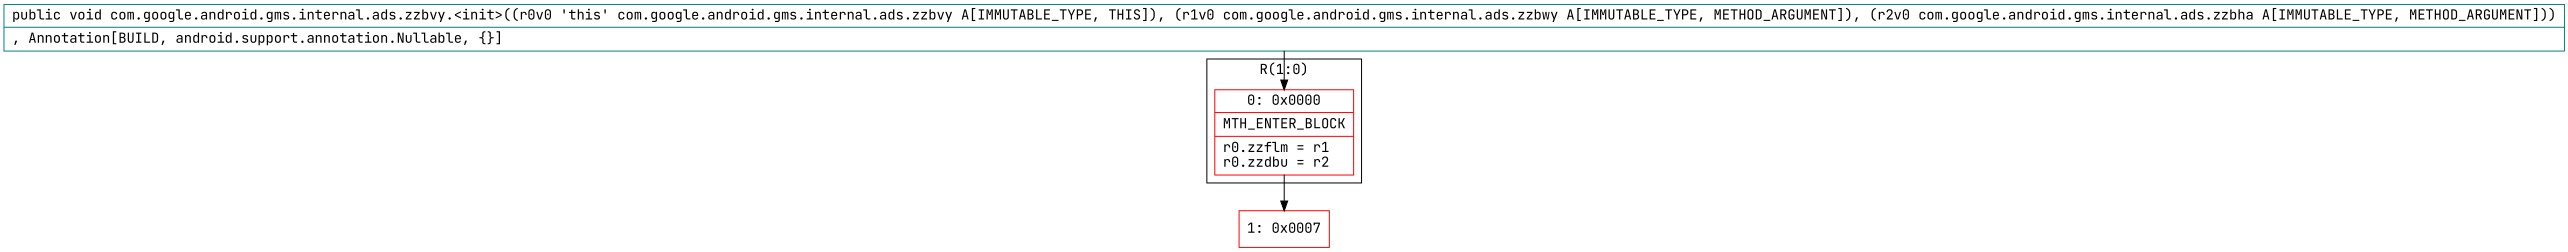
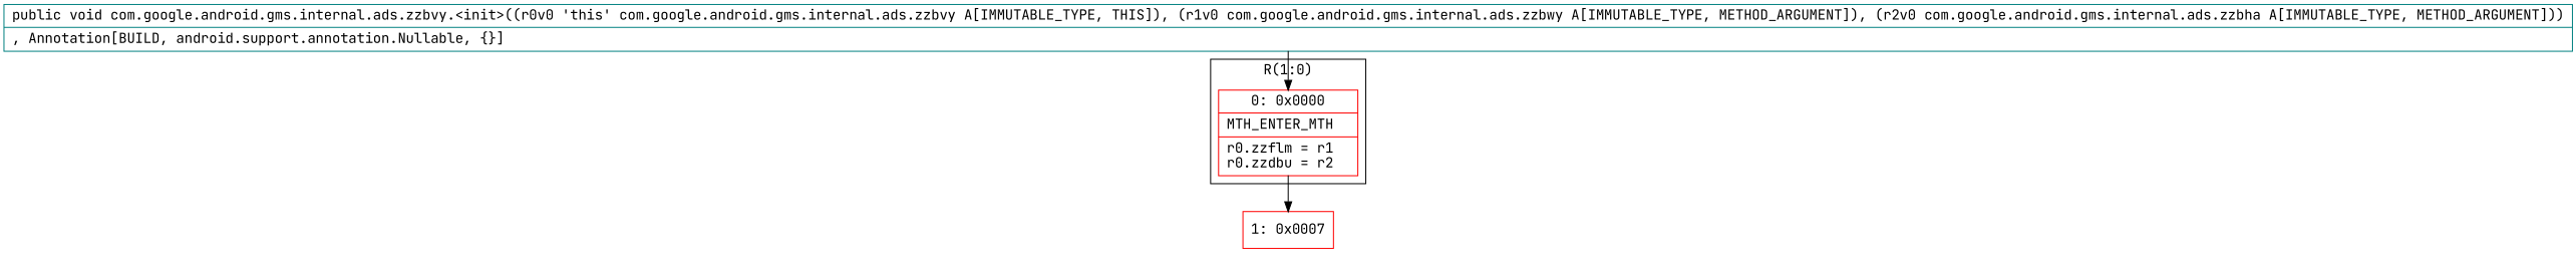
  digraph {
    fontname="JetBrains Mono"
    node [color=red shape=record fontname="JetBrains Mono"]
    edge [fontname="JetBrains Mono"]
-   n1 [label="{0\:\ 0x0000|MTH_ENTER_BLOCK\l|r0.zzflm = r1\lr0.zzdbu = r2\l}"]
+   n1 [label="{0\:\ 0x0000|MTH_ENTER_MTH\l|r0.zzflm = r1\lr0.zzdbu = r2\l}"]
    n2 [label="{1\:\ 0x0007}"]
    n3 [label="{public void com.google.android.gms.internal.ads.zzbvy.\<init\>((r0v0 'this' com.google.android.gms.internal.ads.zzbvy A[IMMUTABLE_TYPE, THIS]), (r1v0 com.google.android.gms.internal.ads.zzbwy A[IMMUTABLE_TYPE, METHOD_ARGUMENT]), (r2v0 com.google.android.gms.internal.ads.zzbha A[IMMUTABLE_TYPE, METHOD_ARGUMENT]))  | , Annotation[BUILD, android.support.annotation.Nullable, \{\}]\l}" color=teal]
    subgraph cluster_1 {
      label="R(1:0)"
      n1
    }
    n1 -> n2
    n3 -> n1
  }
